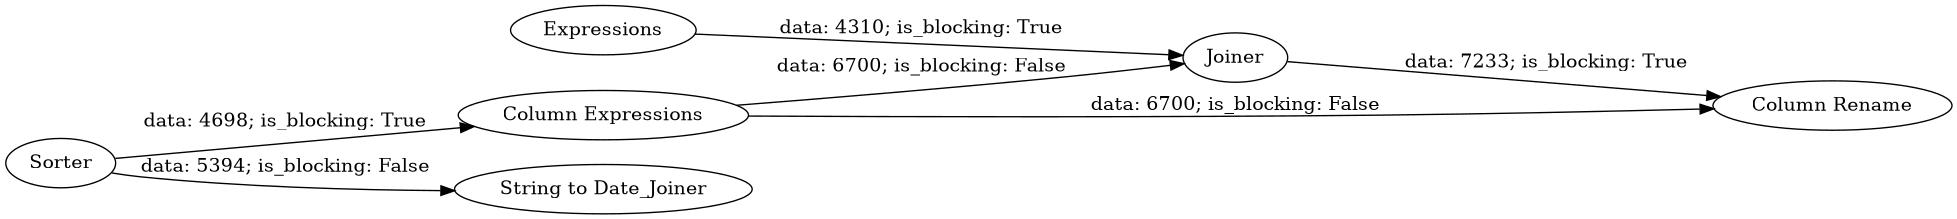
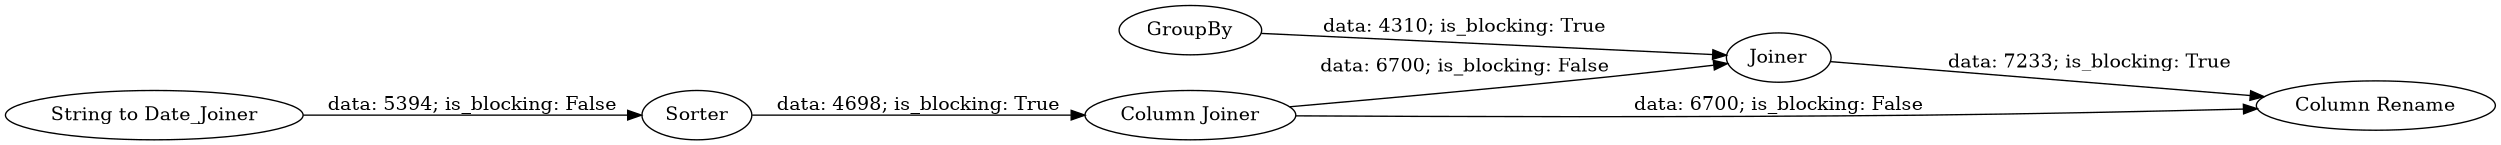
  digraph {
    rankdir=LR
-   n1 [label="Column Expressions"]
+   n1 [label="Column Joiner"]
    n2 [label=Joiner]
    n3 [label="Column Rename"]
-   n4 [label=Expressions]
+   n4 [label=GroupBy]
    n5 [label="String to Date_Joiner"]
    n6 [label=Sorter]
    n1 -> n2 [label="data: 6700; is_blocking: False"]
    n1 -> n3 [label="data: 6700; is_blocking: False"]
    n2 -> n3 [label="data: 7233; is_blocking: True"]
    n4 -> n2 [label="data: 4310; is_blocking: True"]
-   n6 -> n5 [label="data: 5394; is_blocking: False"]
+   n5 -> n6 [label="data: 5394; is_blocking: False"]
    n6 -> n1 [label="data: 4698; is_blocking: True"]
  }
